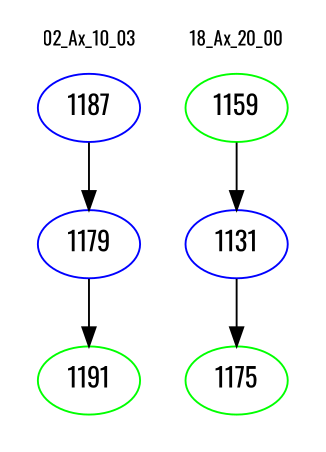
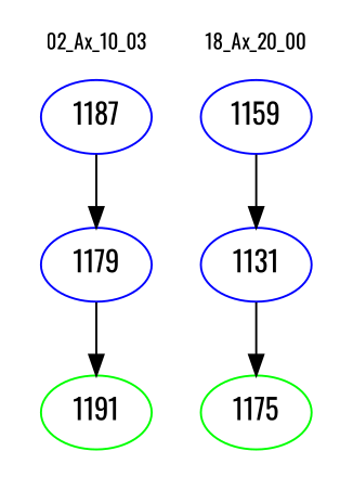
  digraph {
    fontname=Oswald
    node [color=blue fontname=Oswald]
    edge [color=black fontname=Oswald]
    n1 [label=1187]
    n2 [label=1179]
    n3 [color=green label=1191]
-   n4 [color=green label=1159]
+   n4 [label=1159]
    n5 [label=1131]
    n6 [color=green label=1175]
    subgraph cluster_1 {
      color=white
      fontsize=10
      label="02_Ax_10_03"
      n1
      n2
      n3
    }
    subgraph cluster_2 {
      color=white
      fontsize=10
      label="18_Ax_20_00"
      n4
      n5
      n6
    }
    n1 -> n2
    n2 -> n3
    n4 -> n5
    n5 -> n6
  }
